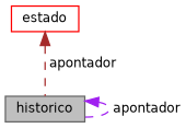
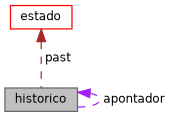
  digraph {
    node [fontname=Helvetica fontsize=10 shape=record style=filled]
    edge [dir=back fontname=Helvetica fontsize=10 labelfontname=Helvetica labelfontsize=10 style=dashed]
    n1 [color=gray40 fillcolor=grey75 fontcolor=black height=0.2 label=historico width=0.4]
    n2 [color=red fillcolor=white height=0.2 label=estado width=0.4]
    n1 -> n1 [color=purple label=" apontador"]
-   n2 -> n1 [color=brown label=" apontador"]
+   n2 -> n1 [color=brown label=" past"]
  }
